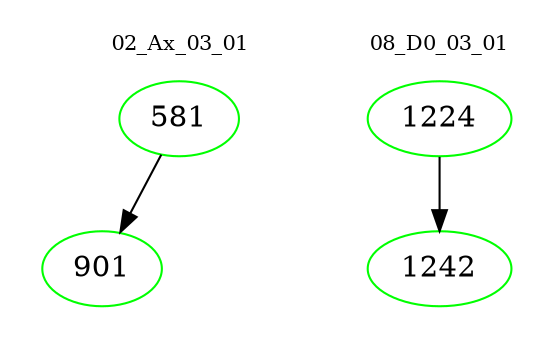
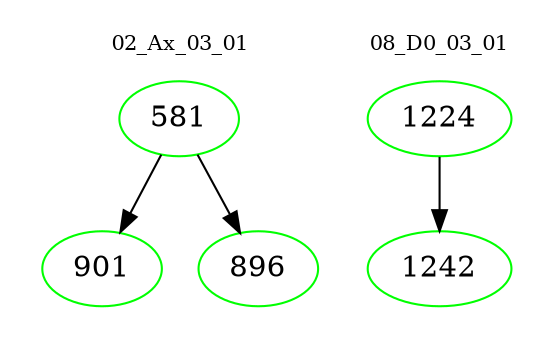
  digraph {
    node [color=green]
    edge [color=black]
    n1 [label=581]
    n2 [label=901]
+   n3 [label=896]
    n4 [label=1224]
    n5 [label=1242]
    subgraph cluster_1 {
      color=white
      fontsize=10
      label="02_Ax_03_01"
      n1
      n2
+     n3
    }
    subgraph cluster_2 {
      color=white
      fontsize=10
      label="08_D0_03_01"
      n4
      n5
    }
    n1 -> n2
+   n1 -> n3
    n4 -> n5
  }
